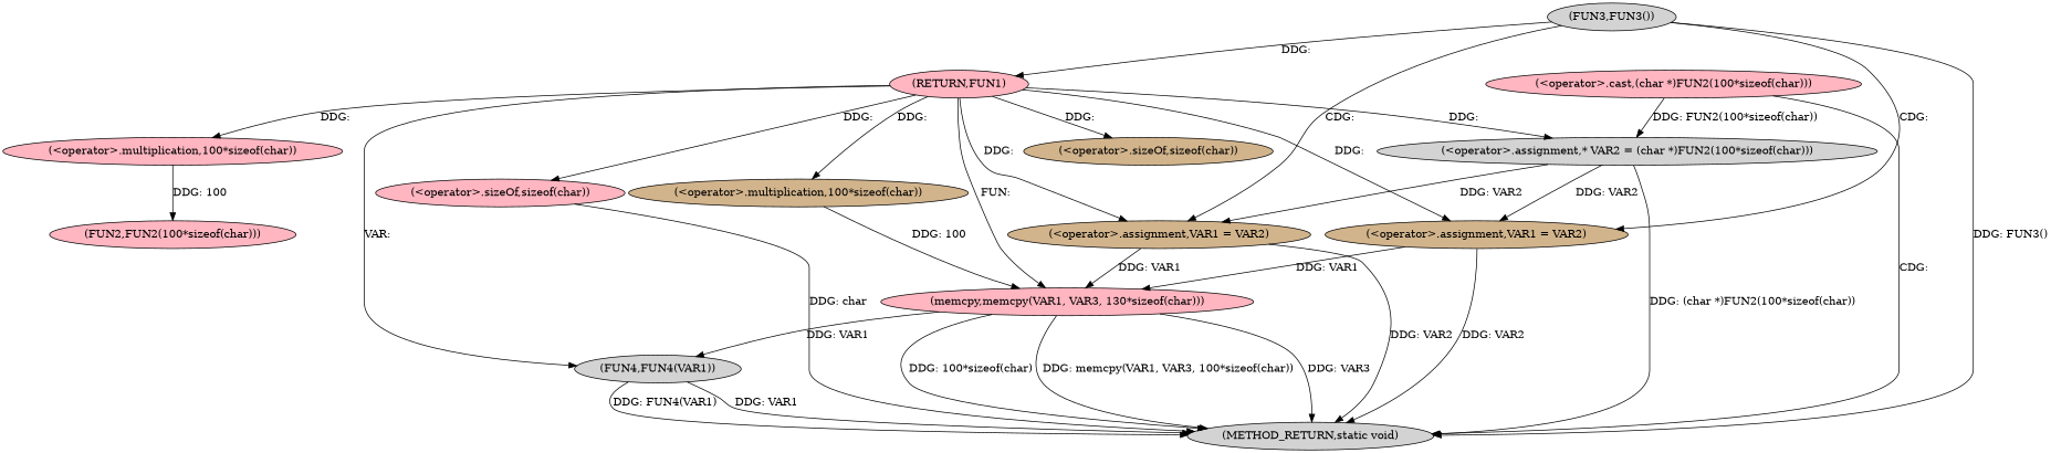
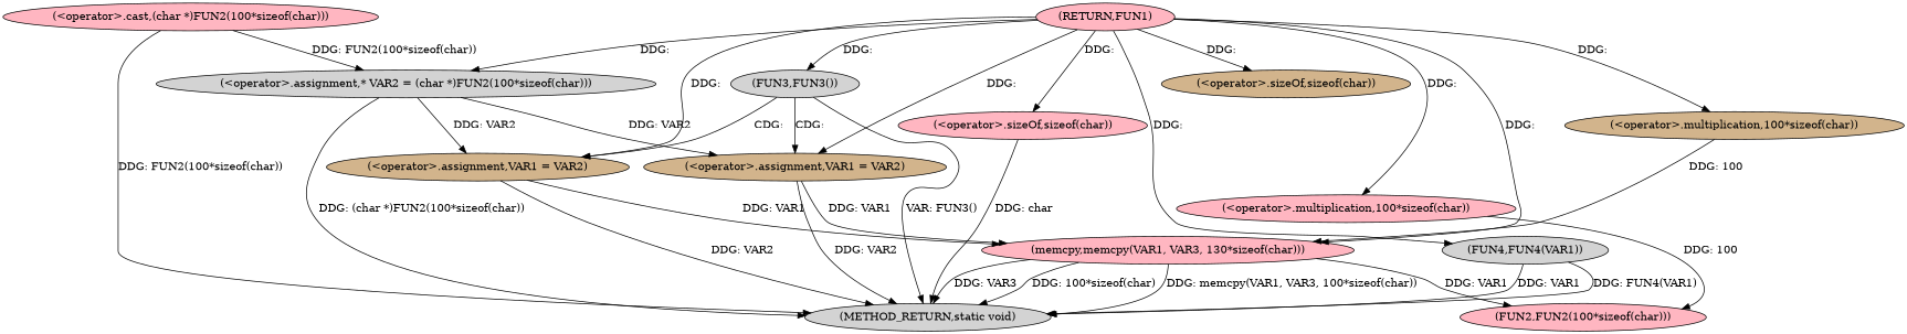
  digraph {
    node [fillcolor=lightpink style=filled]
    n1 [label="(RETURN,FUN1)"]
    n2 [fillcolor=lightgrey label="(<operator>.assignment,* VAR2 = (char *)FUN2(100*sizeof(char)))"]
    n3 [label="(<operator>.multiplication,100*sizeof(char))"]
    n4 [fillcolor=tan label="(<operator>.sizeOf,sizeof(char))"]
    n5 [fillcolor=lightgrey label="(FUN3,FUN3())"]
    n6 [fillcolor=tan label="(<operator>.assignment,VAR1 = VAR2)"]
    n7 [fillcolor=tan label="(<operator>.assignment,VAR1 = VAR2)"]
    n8 [label="(memcpy,memcpy(VAR1, VAR3, 130*sizeof(char)))"]
    n9 [fillcolor=tan label="(<operator>.multiplication,100*sizeof(char))"]
    n10 [label="(<operator>.sizeOf,sizeof(char))"]
    n11 [fillcolor=lightgrey label="(FUN4,FUN4(VAR1))"]
    n12 [fillcolor=lightgrey label="(METHOD_RETURN,static void)"]
    n13 [label="(FUN2,FUN2(100*sizeof(char)))"]
    n14 [label="(<operator>.cast,(char *)FUN2(100*sizeof(char)))"]
    n1 -> n2 [label="DDG: "]
    n1 -> n3 [label="DDG: "]
    n1 -> n4 [label="DDG: "]
-   n5 -> n1 [label="DDG: "]
+   n1 -> n5 [label="DDG: "]
    n1 -> n6 [label="DDG: "]
    n1 -> n7 [label="DDG: "]
-   n1 -> n8 [label="FUN: "]
+   n1 -> n8 [label="DDG: "]
    n1 -> n9 [label="DDG: "]
    n1 -> n10 [label="DDG: "]
-   n1 -> n11 [label="VAR: "]
+   n1 -> n11 [label="DDG: "]
    n2 -> n6 [label="DDG: VAR2"]
    n2 -> n7 [label="DDG: VAR2"]
    n2 -> n12 [label="DDG: (char *)FUN2(100*sizeof(char))"]
    n3 -> n13 [label="DDG: 100"]
    n5 -> n6 [label="CDG: "]
    n5 -> n7 [label="CDG: "]
-   n5 -> n12 [label="DDG: FUN3()"]
+   n5 -> n12 [label="VAR: FUN3()"]
    n6 -> n8 [label="DDG: VAR1"]
    n6 -> n12 [label="DDG: VAR2"]
    n7 -> n8 [label="DDG: VAR1"]
    n7 -> n12 [label="DDG: VAR2"]
-   n8 -> n11 [label="DDG: VAR1"]
+   n8 -> n13 [label="DDG: VAR1"]
    n8 -> n12 [label="DDG: memcpy(VAR1, VAR3, 100*sizeof(char))"]
    n8 -> n12 [label="DDG: VAR3"]
    n8 -> n12 [label="DDG: 100*sizeof(char)"]
    n9 -> n8 [label="DDG: 100"]
    n10 -> n12 [label="DDG: char"]
    n11 -> n12 [label="DDG: FUN4(VAR1)"]
    n11 -> n12 [label="DDG: VAR1"]
    n14 -> n2 [label="DDG: FUN2(100*sizeof(char))"]
-   n14 -> n12 [label="CDG: "]
+   n14 -> n12 [label="DDG: FUN2(100*sizeof(char))"]
  }
